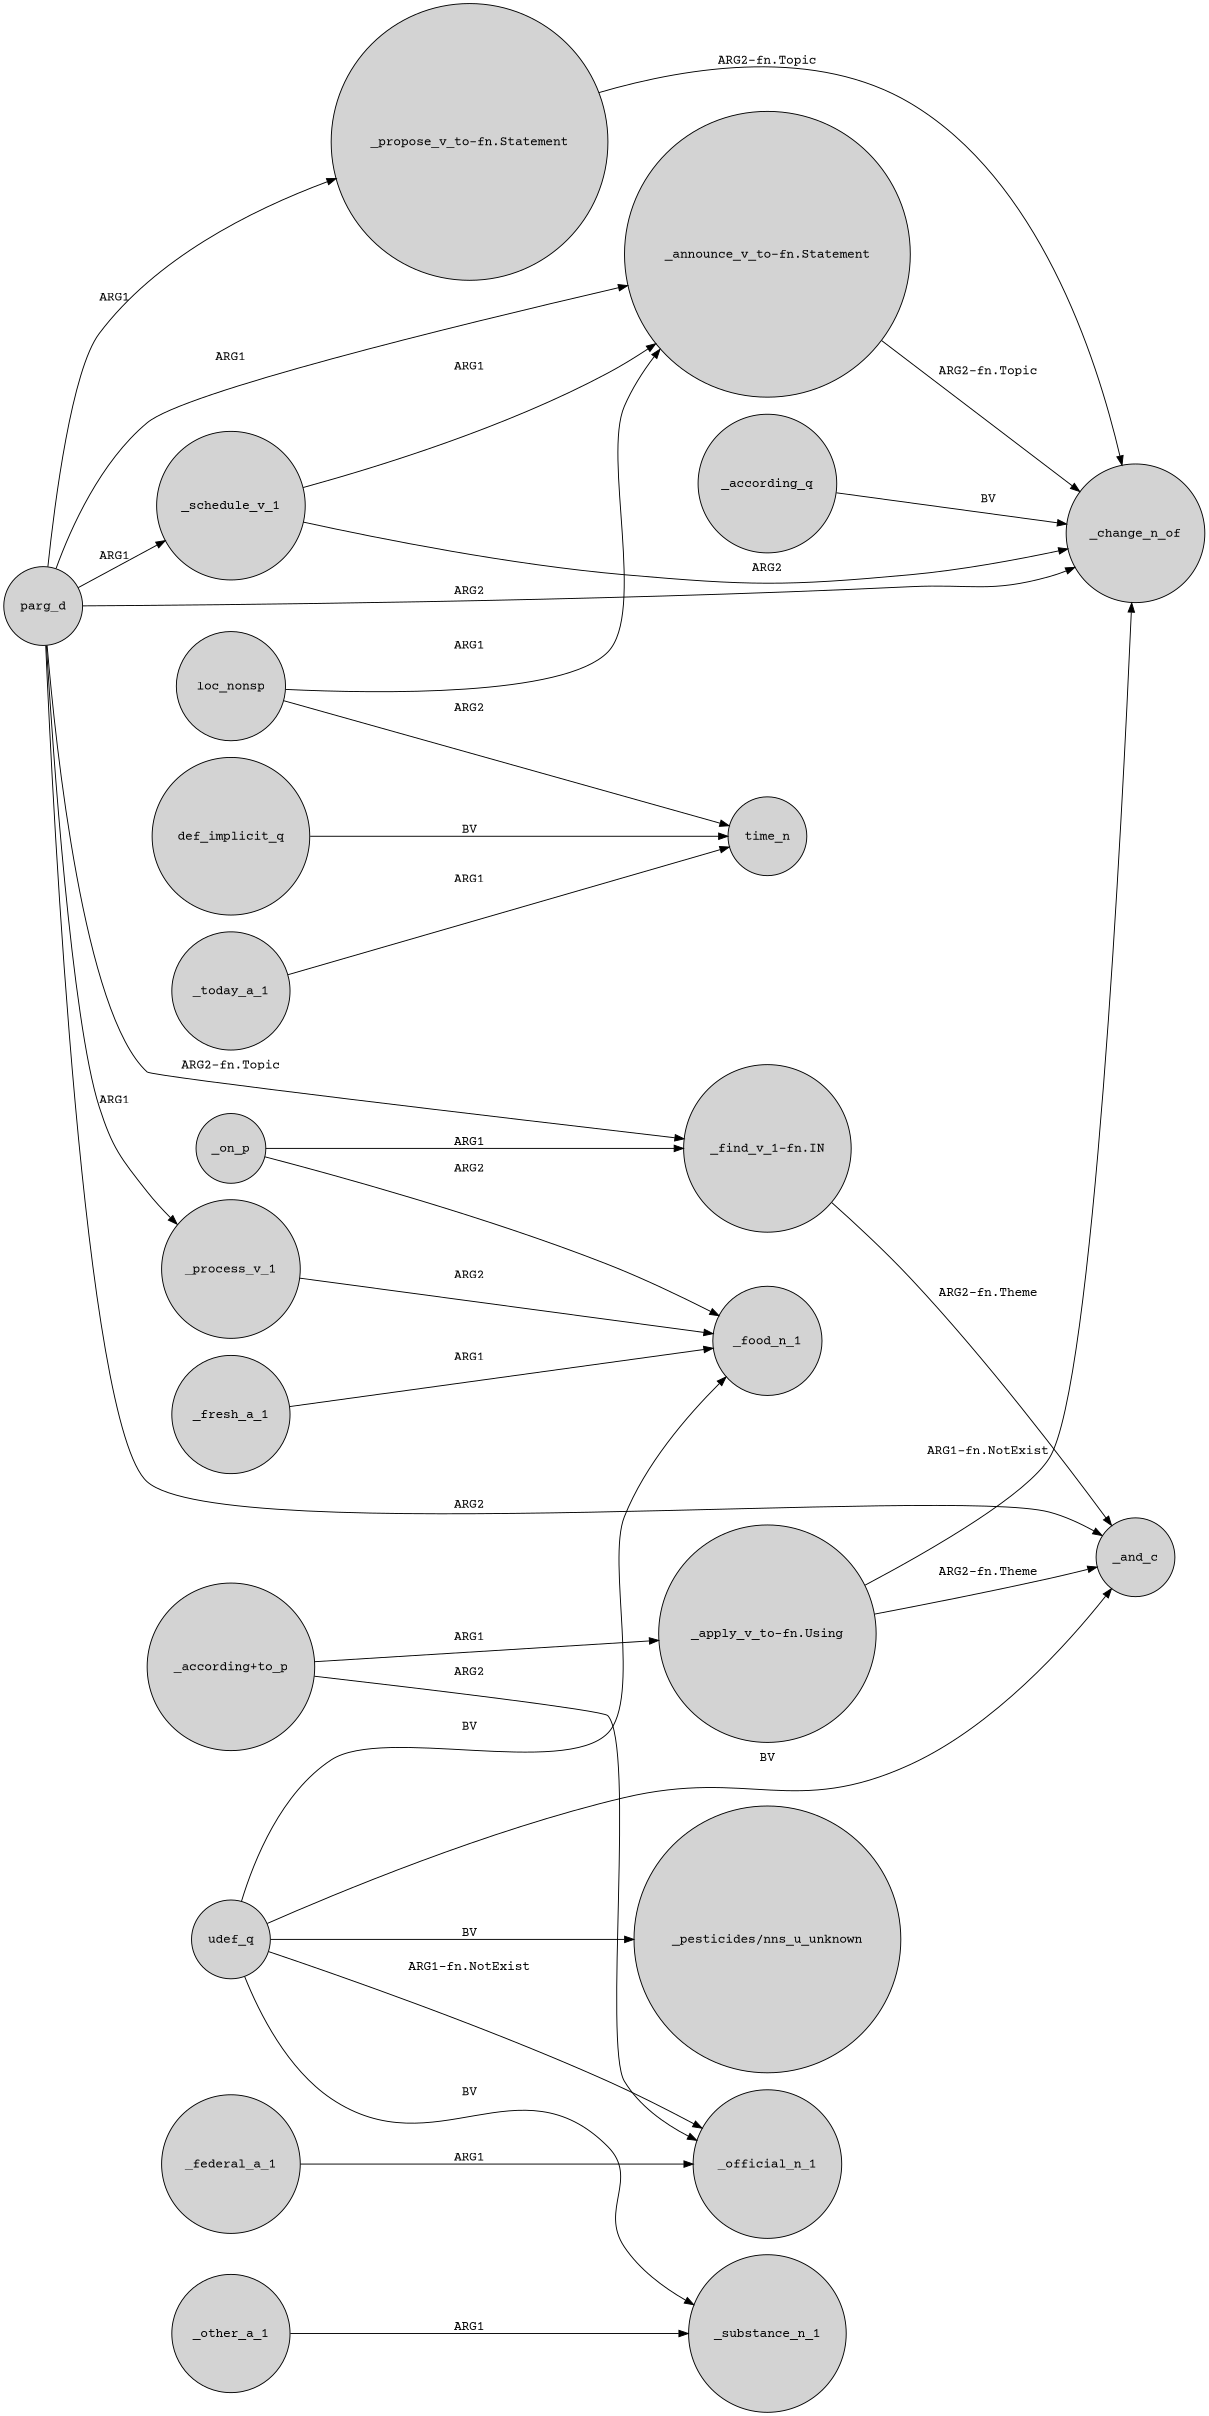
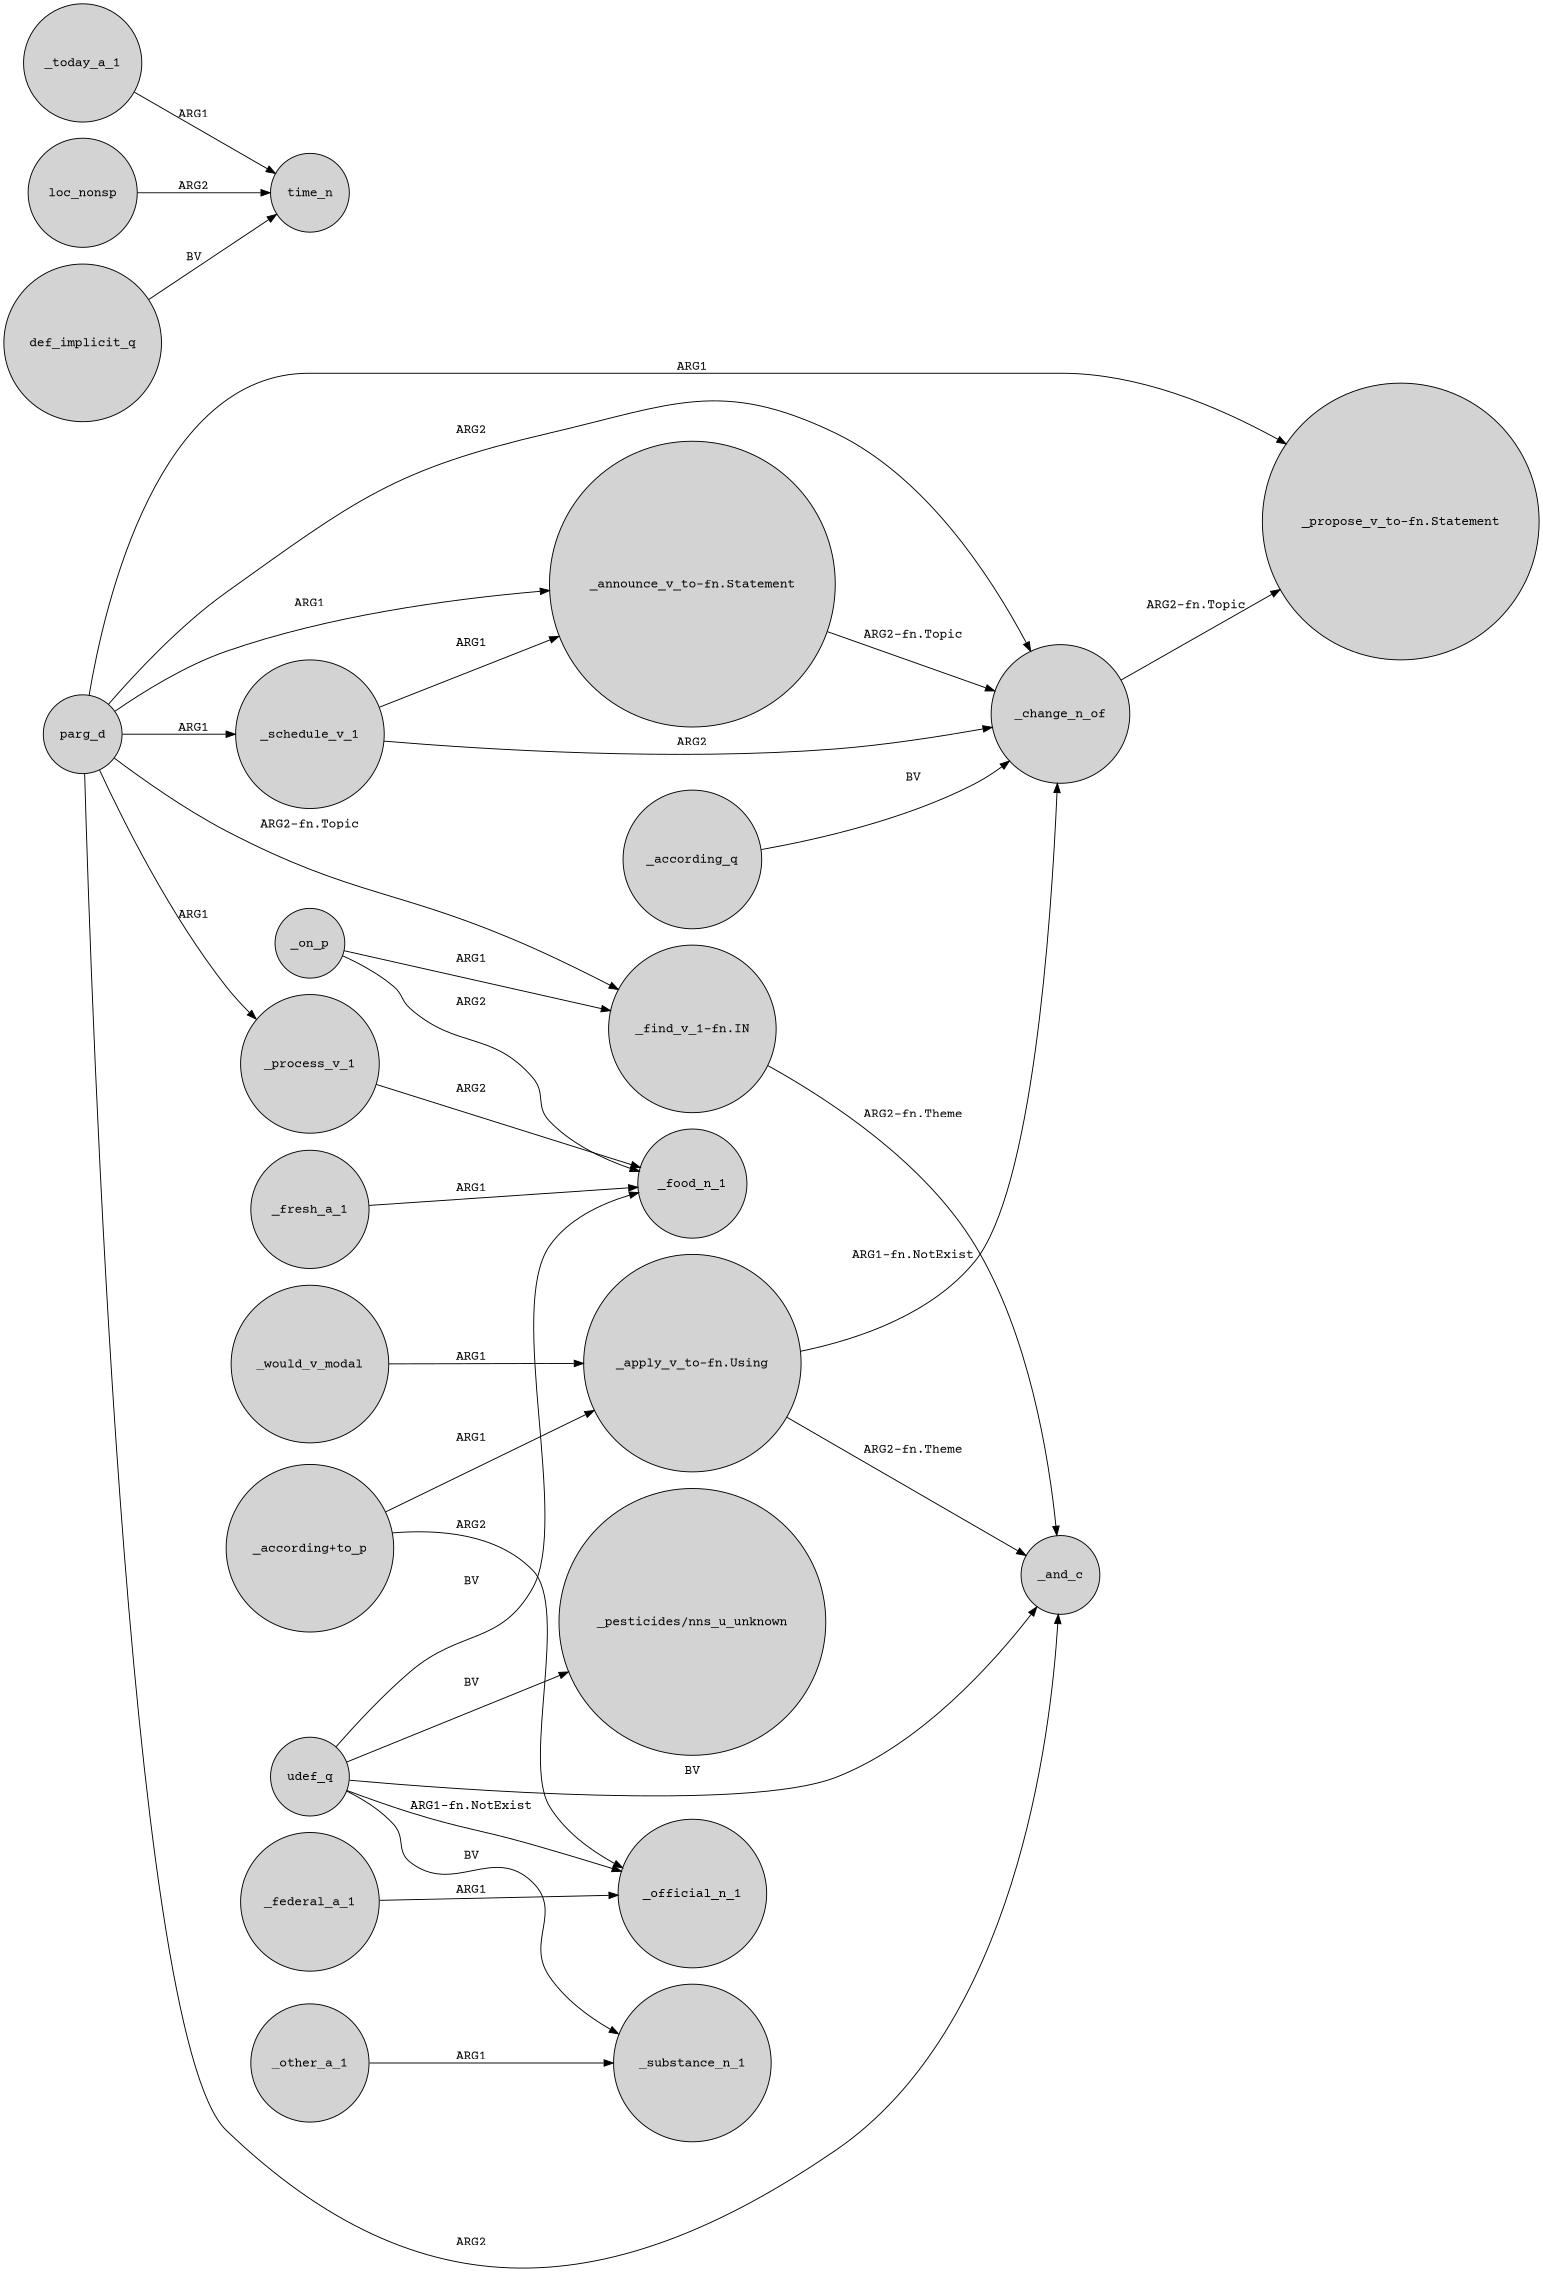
  digraph {
    fontname="Courier Prime"
    rankdir=LR
    node [fontname="Courier Prime" shape=circle style=filled]
    edge [fontname="Courier Prime"]
    parg_d
    _change_n_of
    _schedule_v_1
    "_announce_v_to-fn.Statement"
    "_propose_v_to-fn.Statement"
    _process_v_1
    _and_c
    "_find_v_1-fn.IN"
    _food_n_1
    _today_a_1
    time_n
    _fresh_a_1
    "_apply_v_to-fn.Using"
    udef_q
    _substance_n_1
    "_pesticides/nns_u_unknown"
    _official_n_1
    loc_nonsp
+   _would_v_modal
    _federal_a_1
    "_according+to_p"
    _other_a_1
    _on_p
    n24 [label=_according_q]
    def_implicit_q
    parg_d -> _change_n_of [label=ARG2]
    parg_d -> _schedule_v_1 [label=ARG1]
    parg_d -> "_announce_v_to-fn.Statement" [label=ARG1]
    parg_d -> "_propose_v_to-fn.Statement" [label=ARG1]
    parg_d -> _process_v_1 [label=ARG1]
    parg_d -> _and_c [label=ARG2]
    parg_d -> "_find_v_1-fn.IN" [label="ARG2-fn.Topic"]
    _schedule_v_1 -> _change_n_of [label=ARG2]
    _schedule_v_1 -> "_announce_v_to-fn.Statement" [label=ARG1]
    "_announce_v_to-fn.Statement" -> _change_n_of [label="ARG2-fn.Topic"]
-   "_propose_v_to-fn.Statement" -> _change_n_of [label="ARG2-fn.Topic"]
+   _change_n_of -> "_propose_v_to-fn.Statement" [label="ARG2-fn.Topic"]
    _process_v_1 -> _food_n_1 [label=ARG2]
    "_find_v_1-fn.IN" -> _and_c [label="ARG2-fn.Theme"]
    _today_a_1 -> time_n [label=ARG1]
    _fresh_a_1 -> _food_n_1 [label=ARG1]
    "_apply_v_to-fn.Using" -> _change_n_of [label="ARG1-fn.NotExist"]
    "_apply_v_to-fn.Using" -> _and_c [label="ARG2-fn.Theme"]
    udef_q -> _and_c [label=BV]
    udef_q -> _food_n_1 [label=BV]
    udef_q -> _substance_n_1 [label=BV]
    udef_q -> "_pesticides/nns_u_unknown" [label=BV]
    udef_q -> _official_n_1 [label="ARG1-fn.NotExist"]
-   loc_nonsp -> "_announce_v_to-fn.Statement" [label=ARG1]
    loc_nonsp -> time_n [label=ARG2]
+   _would_v_modal -> "_apply_v_to-fn.Using" [label=ARG1]
    _federal_a_1 -> _official_n_1 [label=ARG1]
    "_according+to_p" -> "_apply_v_to-fn.Using" [label=ARG1]
    "_according+to_p" -> _official_n_1 [label=ARG2]
    _other_a_1 -> _substance_n_1 [label=ARG1]
    _on_p -> "_find_v_1-fn.IN" [label=ARG1]
    _on_p -> _food_n_1 [label=ARG2]
    n24 -> _change_n_of [label=BV]
    def_implicit_q -> time_n [label=BV]
  }
